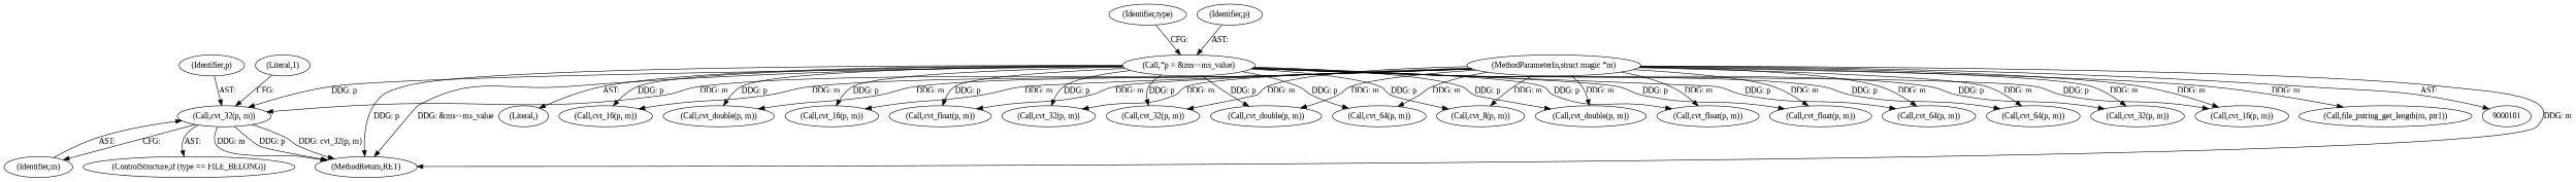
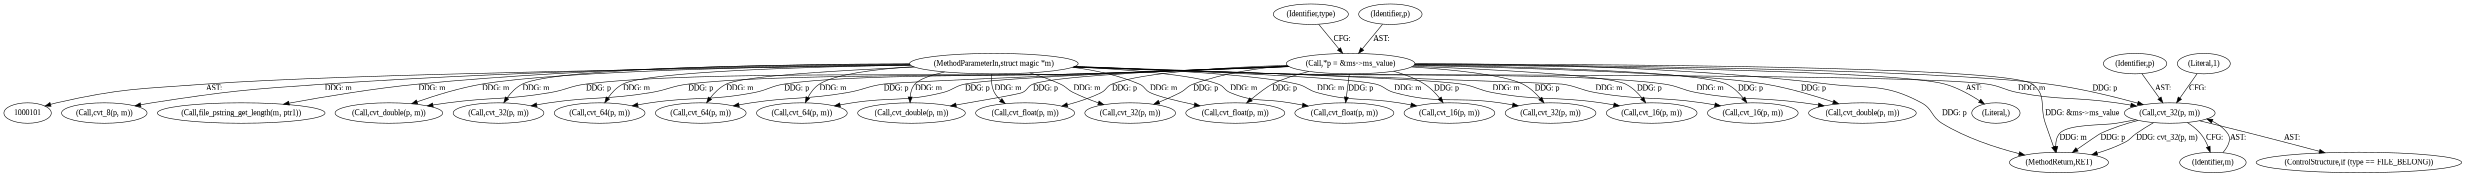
  digraph {
    fontname="Liberation Serif"
    node [fontname="Liberation Serif"]
    edge [fontname="Liberation Serif"]
    n1 [label="(Call,cvt_32(p, m))"]
    n2 [label="(Identifier,m)"]
    n3 [label="(ControlStructure,if (type == FILE_BELONG))"]
    n4 [label="(MethodReturn,RET)"]
    n5 [label="(Call,*p = &ms->ms_value)"]
    n6 [label="(Call,cvt_32(p, m))"]
    n7 [label="(Call,cvt_32(p, m))"]
    n8 [label="(Call,cvt_double(p, m))"]
    n9 [label="(Call,cvt_8(p, m))"]
    n10 [label="(Call,cvt_double(p, m))"]
    n11 [label="(Call,cvt_64(p, m))"]
    n12 [label="(Literal,)"]
    n13 [label="(Call,cvt_16(p, m))"]
    n14 [label="(Call,cvt_float(p, m))"]
    n15 [label="(Call,cvt_64(p, m))"]
    n16 [label="(Call,cvt_16(p, m))"]
    n17 [label="(Call,cvt_double(p, m))"]
    n18 [label="(Call,cvt_32(p, m))"]
    n19 [label="(Call,cvt_float(p, m))"]
    n20 [label="(Call,cvt_16(p, m))"]
    n21 [label="(Call,cvt_float(p, m))"]
    n22 [label="(Call,cvt_64(p, m))"]
    n23 [label="(MethodParameterIn,struct magic *m)"]
    n24 [label="(Call,file_pstring_get_length(m, ptr1))"]
-   1000101 [label=9000101]
+   1000101
    n26 [label="(Identifier,p)"]
    n27 [label="(Identifier,type)"]
    n28 [label="(Identifier,p)"]
    n29 [label="(Literal,1)"]
    n1 -> n2 [label="CFG: "]
    n1 -> n3 [label="AST: "]
    n1 -> n4 [label="DDG: m"]
    n1 -> n4 [label="DDG: p"]
    n1 -> n4 [label="DDG: cvt_32(p, m)"]
    n2 -> n1 [label="AST: "]
    n5 -> n1 [label="DDG: p"]
    n5 -> n4 [label="DDG: p"]
    n5 -> n4 [label="DDG: &ms->ms_value"]
    n5 -> n6 [label="DDG: p"]
    n5 -> n7 [label="DDG: p"]
    n5 -> n8 [label="DDG: p"]
-   n5 -> n9 [label="DDG: p"]
    n5 -> n10 [label="DDG: p"]
    n5 -> n11 [label="DDG: p"]
    n5 -> n12 [label="AST: "]
    n5 -> n13 [label="DDG: p"]
    n5 -> n14 [label="DDG: p"]
    n5 -> n15 [label="DDG: p"]
    n5 -> n16 [label="DDG: p"]
    n5 -> n17 [label="DDG: p"]
    n5 -> n18 [label="DDG: p"]
    n5 -> n19 [label="DDG: p"]
    n5 -> n20 [label="DDG: p"]
    n5 -> n21 [label="DDG: p"]
    n5 -> n22 [label="DDG: p"]
    n23 -> n1 [label="DDG: m"]
-   n23 -> n4 [label="DDG: m"]
    n23 -> n6 [label="DDG: m"]
    n23 -> n7 [label="DDG: m"]
    n23 -> n8 [label="DDG: m"]
    n23 -> n9 [label="DDG: m"]
    n23 -> n10 [label="DDG: m"]
    n23 -> n11 [label="DDG: m"]
    n23 -> n13 [label="DDG: m"]
    n23 -> n14 [label="DDG: m"]
    n23 -> n15 [label="DDG: m"]
    n23 -> n16 [label="DDG: m"]
    n23 -> n17 [label="DDG: m"]
    n23 -> n18 [label="DDG: m"]
    n23 -> n19 [label="DDG: m"]
    n23 -> n20 [label="DDG: m"]
    n23 -> n21 [label="DDG: m"]
    n23 -> n22 [label="DDG: m"]
    n23 -> n24 [label="DDG: m"]
    n23 -> 1000101 [label="AST: "]
    n26 -> n1 [label="AST: "]
    n27 -> n5 [label="CFG: "]
    n28 -> n5 [label="AST: "]
    n29 -> n1 [label="CFG: "]
  }
